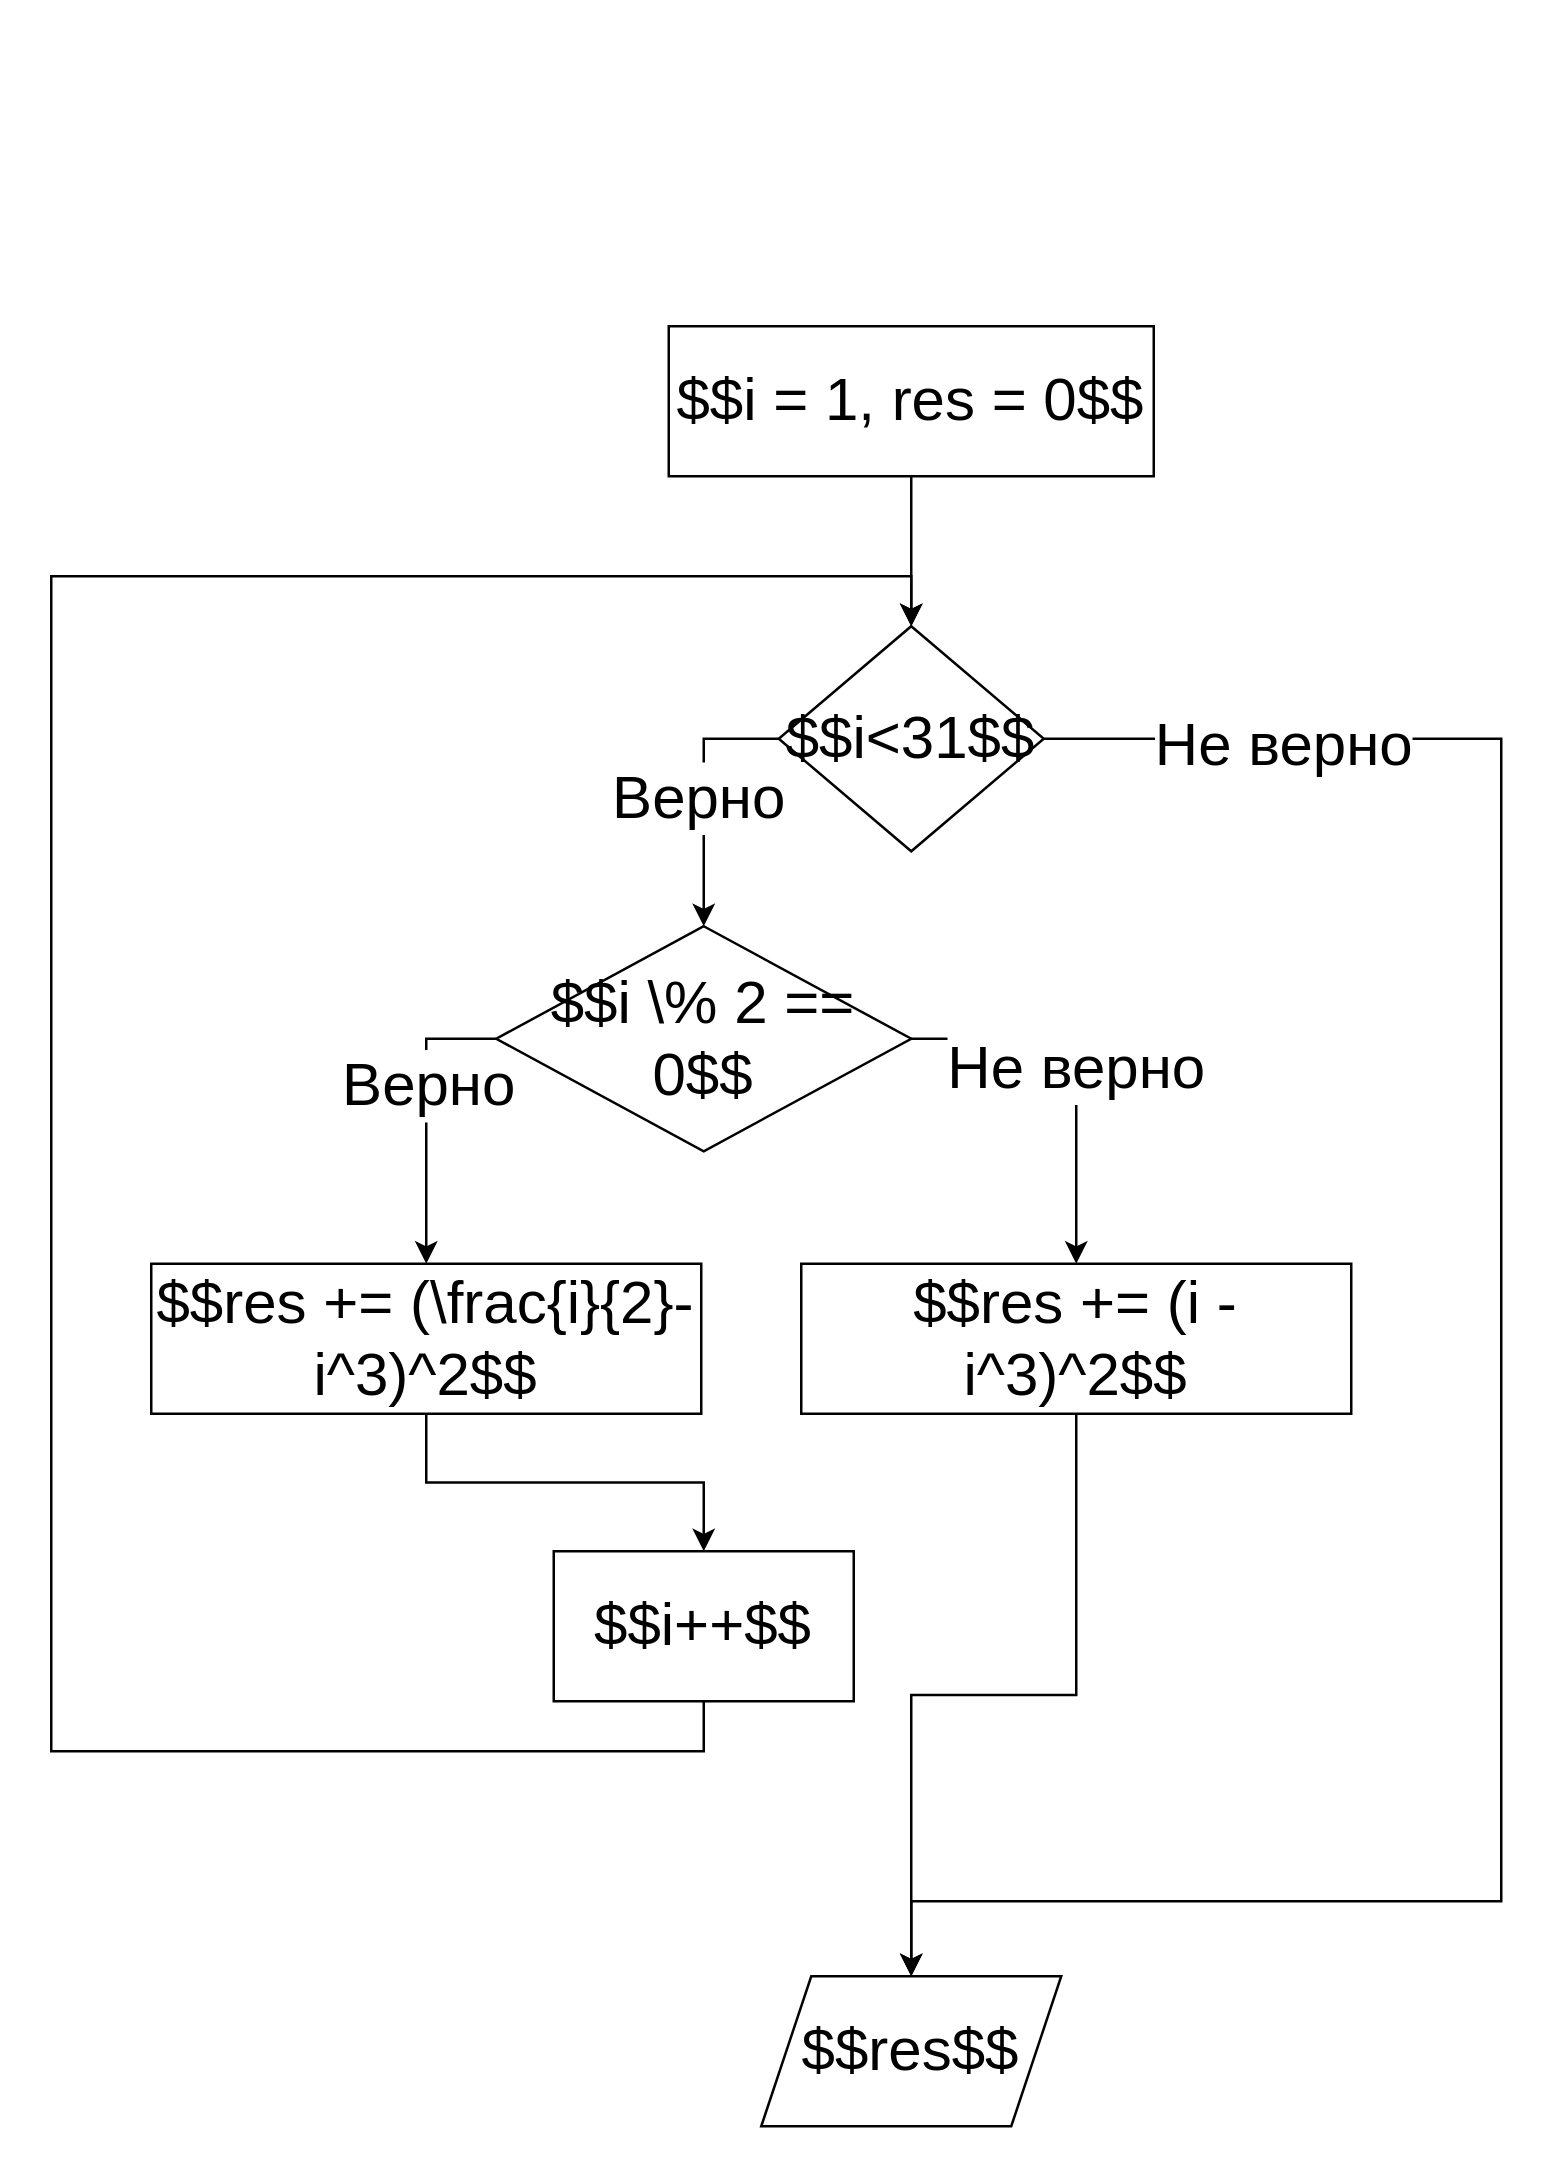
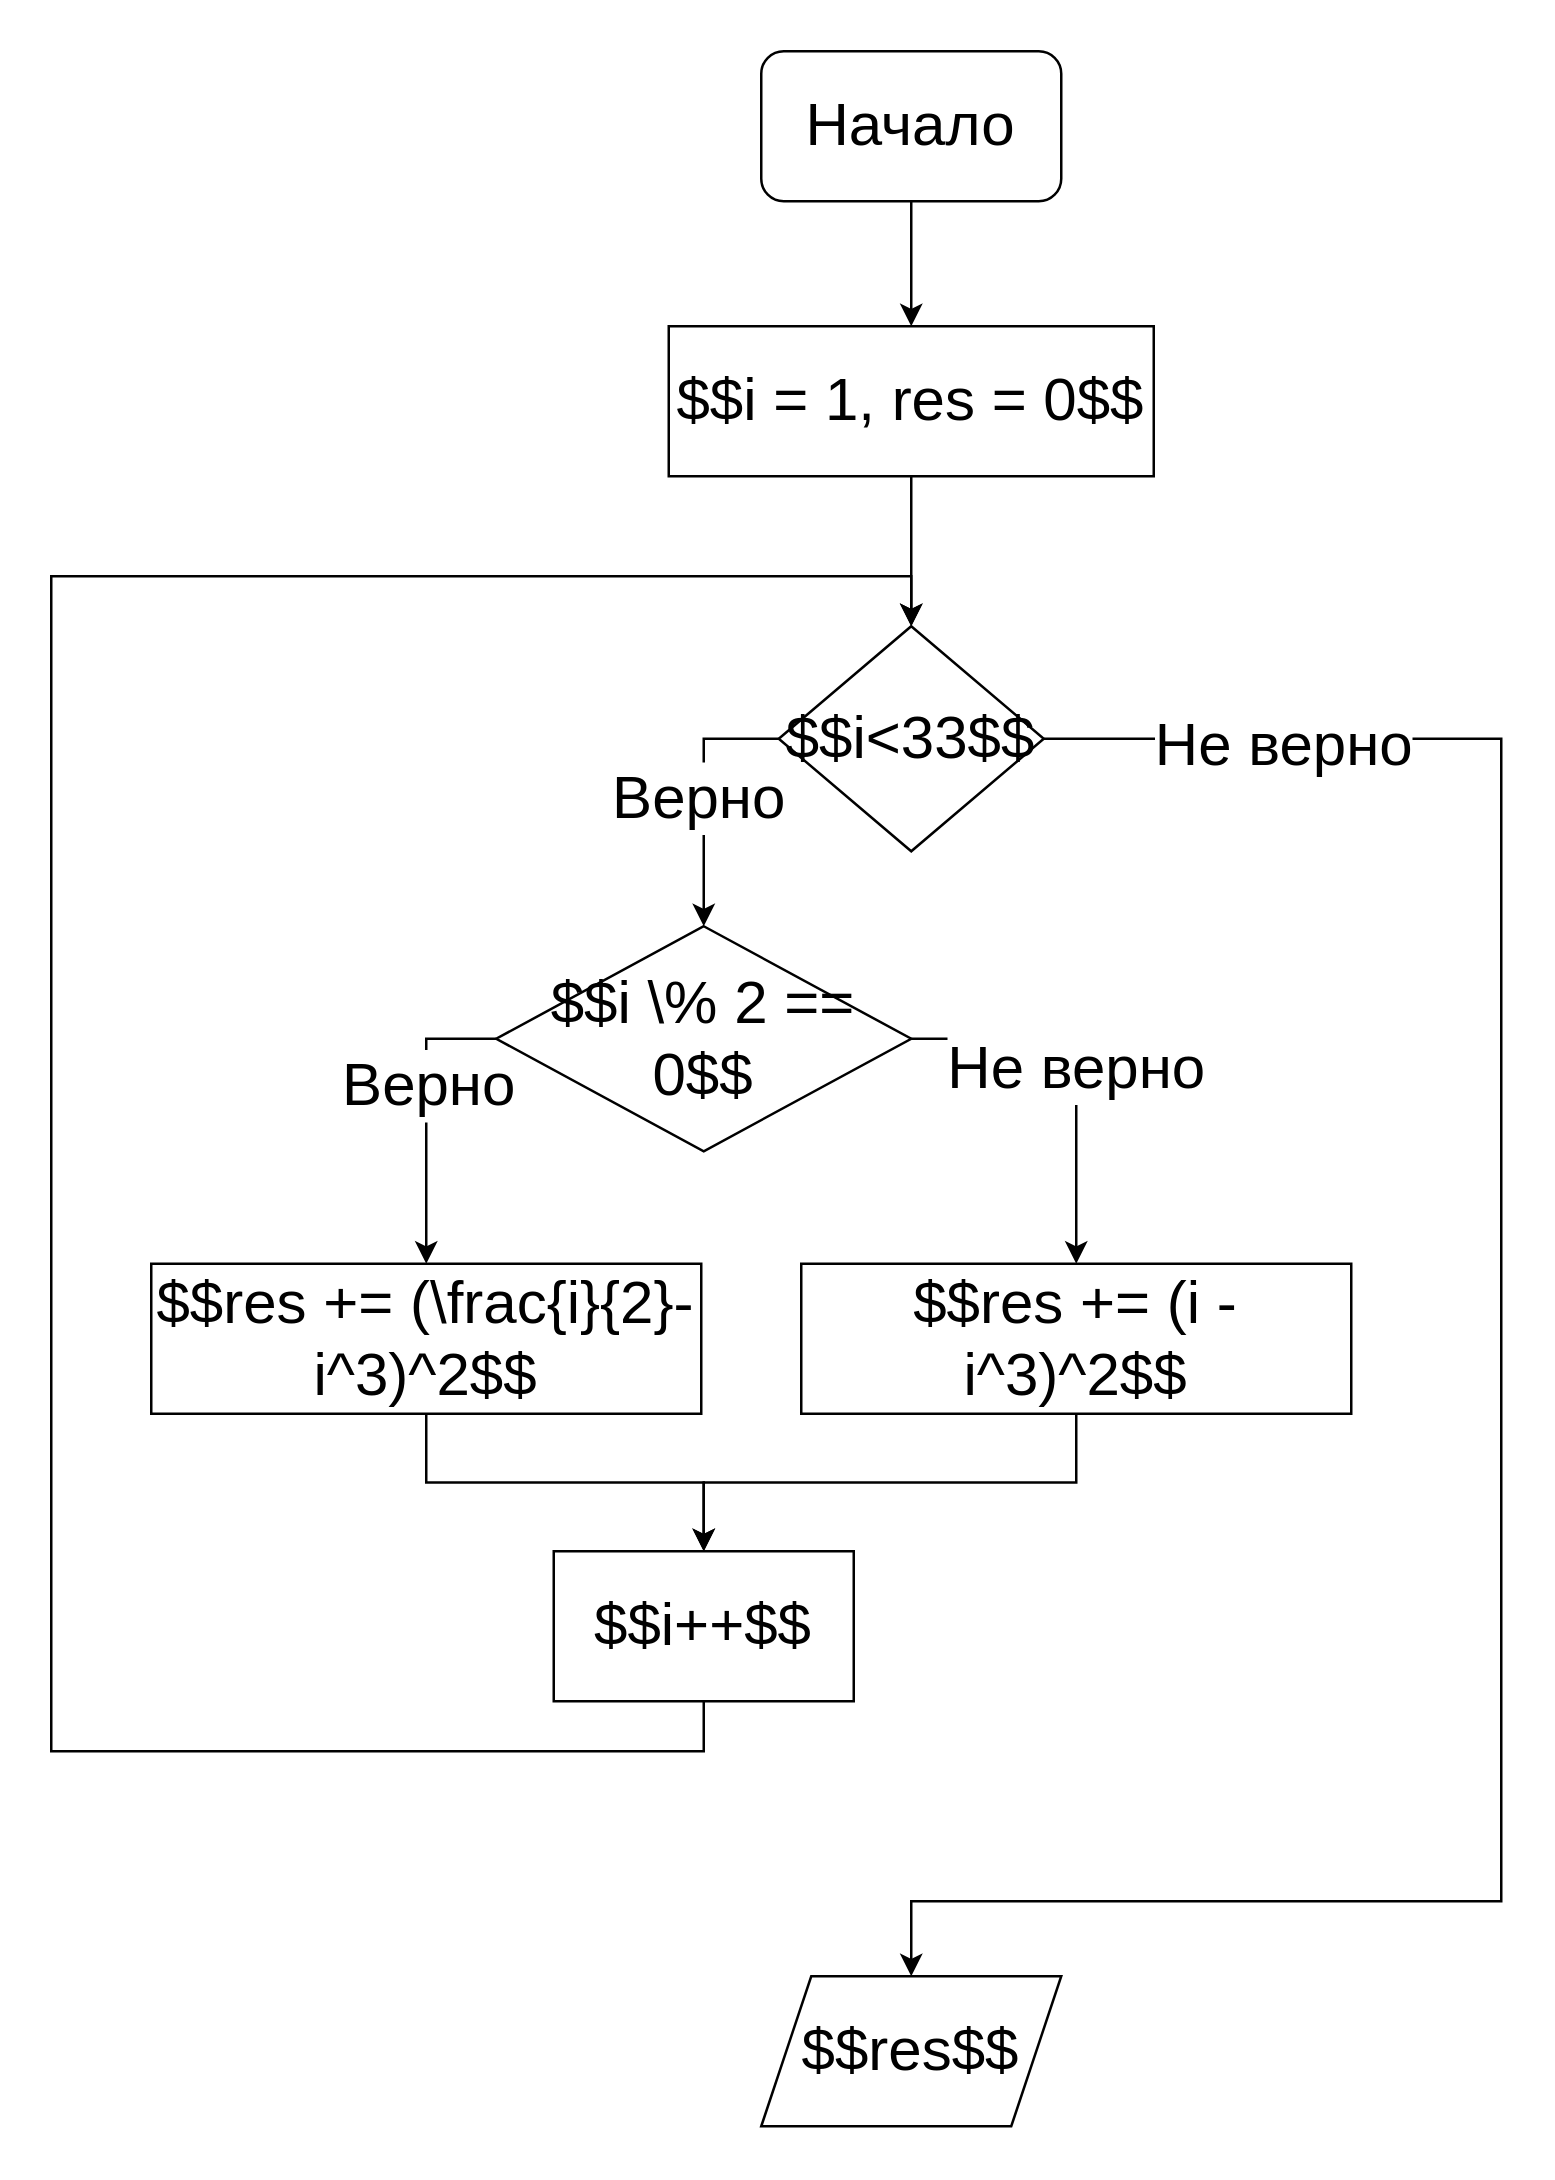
  <mxCell id="0" />
  <mxCell id="1" parent="0" />
+ <mxCell id="2" style="edgeStyle=orthogonalEdgeStyle;rounded=0;orthogonalLoop=1;jettySize=auto;html=1;exitX=0.5;exitY=1;exitDx=0;exitDy=0;entryX=0.5;entryY=0;entryDx=0;entryDy=0;fontSize=24;" parent="1" source="3" target="10" edge="1"><mxGeometry relative="1" as="geometry" /></mxCell>
+ <mxCell id="3" value="Начало" style="rounded=1;whiteSpace=wrap;html=1;fontSize=24;" parent="1" vertex="1"><mxGeometry x="304" y="20" width="120" height="60" as="geometry" /></mxCell>
  <mxCell id="4" style="edgeStyle=orthogonalEdgeStyle;rounded=0;orthogonalLoop=1;jettySize=auto;html=1;exitX=0;exitY=0.5;exitDx=0;exitDy=0;entryX=0.5;entryY=0;entryDx=0;entryDy=0;fontSize=24;" parent="1" source="8" target="15" edge="1"><mxGeometry relative="1" as="geometry"><mxPoint x="280" y="390" as="targetPoint" /></mxGeometry></mxCell>
  <mxCell id="5" value="Верно" style="edgeLabel;html=1;align=center;verticalAlign=middle;resizable=0;points=[];fontSize=24;" parent="4" vertex="1" connectable="0"><mxGeometry x="0.009" y="-3" relative="1" as="geometry"><mxPoint as="offset" /></mxGeometry></mxCell>
  <mxCell id="6" style="edgeStyle=orthogonalEdgeStyle;rounded=0;orthogonalLoop=1;jettySize=auto;html=1;exitX=1;exitY=0.5;exitDx=0;exitDy=0;entryX=0.5;entryY=0;entryDx=0;entryDy=0;fontSize=24;" parent="1" source="8" target="20" edge="1"><mxGeometry relative="1" as="geometry"><Array as="points"><mxPoint x="600" y="295" /><mxPoint x="600" y="760" /><mxPoint x="364" y="760" /></Array></mxGeometry></mxCell>
  <mxCell id="7" value="Не верно" style="edgeLabel;html=1;align=center;verticalAlign=middle;resizable=0;points=[];fontSize=24;" parent="6" vertex="1" connectable="0"><mxGeometry x="-0.793" y="-2" relative="1" as="geometry"><mxPoint as="offset" /></mxGeometry></mxCell>
- <mxCell id="8" value="$$i&amp;lt;31$$" style="rhombus;whiteSpace=wrap;html=1;fontSize=24;" parent="1" vertex="1"><mxGeometry x="311" y="250" width="106" height="90" as="geometry" /></mxCell>
+ <mxCell id="8" value="$$i&amp;lt;33$$" style="rhombus;whiteSpace=wrap;html=1;fontSize=24;" parent="1" vertex="1"><mxGeometry x="311" y="250" width="106" height="90" as="geometry" /></mxCell>
  <mxCell id="9" style="edgeStyle=orthogonalEdgeStyle;rounded=0;orthogonalLoop=1;jettySize=auto;html=1;exitX=0.5;exitY=1;exitDx=0;exitDy=0;entryX=0.5;entryY=0;entryDx=0;entryDy=0;fontSize=24;" parent="1" source="10" target="8" edge="1"><mxGeometry relative="1" as="geometry" /></mxCell>
  <mxCell id="10" value="$$i = 1, res = 0$$" style="rounded=0;whiteSpace=wrap;html=1;fontSize=24;" parent="1" vertex="1"><mxGeometry x="267" y="130" width="194" height="60" as="geometry" /></mxCell>
  <mxCell id="11" style="edgeStyle=orthogonalEdgeStyle;rounded=0;orthogonalLoop=1;jettySize=auto;html=1;exitX=0;exitY=0.5;exitDx=0;exitDy=0;entryX=0.5;entryY=0;entryDx=0;entryDy=0;fontSize=24;" parent="1" source="15" target="17" edge="1"><mxGeometry relative="1" as="geometry" /></mxCell>
  <mxCell id="12" value="Верно&lt;br&gt;" style="edgeLabel;html=1;align=center;verticalAlign=middle;resizable=0;points=[];fontSize=24;" parent="11" vertex="1" connectable="0"><mxGeometry x="-0.22" relative="1" as="geometry"><mxPoint as="offset" /></mxGeometry></mxCell>
  <mxCell id="13" style="edgeStyle=orthogonalEdgeStyle;rounded=0;orthogonalLoop=1;jettySize=auto;html=1;exitX=1;exitY=0.5;exitDx=0;exitDy=0;entryX=0.5;entryY=0;entryDx=0;entryDy=0;fontSize=24;" parent="1" source="15" target="19" edge="1"><mxGeometry relative="1" as="geometry" /></mxCell>
  <mxCell id="14" value="Не верно" style="edgeLabel;html=1;align=center;verticalAlign=middle;resizable=0;points=[];fontSize=24;" parent="13" vertex="1" connectable="0"><mxGeometry x="-0.017" y="-1" relative="1" as="geometry"><mxPoint as="offset" /></mxGeometry></mxCell>
  <mxCell id="15" value="$$i \% 2 == 0$$" style="rhombus;whiteSpace=wrap;html=1;fontSize=24;" parent="1" vertex="1"><mxGeometry x="198" y="370" width="166" height="90" as="geometry" /></mxCell>
  <mxCell id="16" style="edgeStyle=orthogonalEdgeStyle;rounded=0;orthogonalLoop=1;jettySize=auto;html=1;exitX=0.5;exitY=1;exitDx=0;exitDy=0;entryX=0.5;entryY=0;entryDx=0;entryDy=0;fontSize=24;" parent="1" source="17" target="22" edge="1"><mxGeometry relative="1" as="geometry" /></mxCell>
  <mxCell id="17" value="$$res += (\frac{i}{2}-i^3)^2$$" style="rounded=0;whiteSpace=wrap;html=1;fontSize=24;" parent="1" vertex="1"><mxGeometry x="60" y="505" width="220" height="60" as="geometry" /></mxCell>
- <mxCell id="18" style="edgeStyle=orthogonalEdgeStyle;rounded=0;orthogonalLoop=1;jettySize=auto;html=1;exitX=0.5;exitY=1;exitDx=0;exitDy=0;fontSize=24;" parent="1" source="19" target="20" edge="1"><mxGeometry relative="1" as="geometry" /></mxCell>
+ <mxCell id="18" style="edgeStyle=orthogonalEdgeStyle;rounded=0;orthogonalLoop=1;jettySize=auto;html=1;exitX=0.5;exitY=1;exitDx=0;exitDy=0;entryX=0.5;entryY=0;entryDx=0;entryDy=0;fontSize=24;" parent="1" source="19" target="22" edge="1"><mxGeometry relative="1" as="geometry" /></mxCell>
  <mxCell id="19" value="$$res += (i - i^3)^2$$" style="rounded=0;whiteSpace=wrap;html=1;fontSize=24;" parent="1" vertex="1"><mxGeometry x="320" y="505" width="220" height="60" as="geometry" /></mxCell>
  <mxCell id="20" value="$$res$$" style="shape=parallelogram;perimeter=parallelogramPerimeter;whiteSpace=wrap;html=1;fixedSize=1;fontSize=24;" parent="1" vertex="1"><mxGeometry x="304" y="790" width="120" height="60" as="geometry" /></mxCell>
  <mxCell id="21" style="edgeStyle=orthogonalEdgeStyle;rounded=0;orthogonalLoop=1;jettySize=auto;html=1;exitX=0.5;exitY=1;exitDx=0;exitDy=0;entryX=0.5;entryY=0;entryDx=0;entryDy=0;fontSize=24;" parent="1" source="22" target="8" edge="1"><mxGeometry relative="1" as="geometry"><Array as="points"><mxPoint x="281" y="700" /><mxPoint x="20" y="700" /><mxPoint x="20" y="230" /><mxPoint x="364" y="230" /></Array></mxGeometry></mxCell>
  <mxCell id="22" value="$$i++$$" style="rounded=0;whiteSpace=wrap;html=1;fontSize=24;" parent="1" vertex="1"><mxGeometry x="221" y="620" width="120" height="60" as="geometry" /></mxCell>
